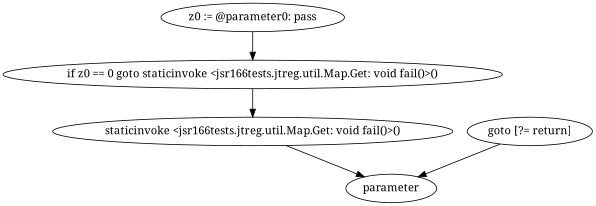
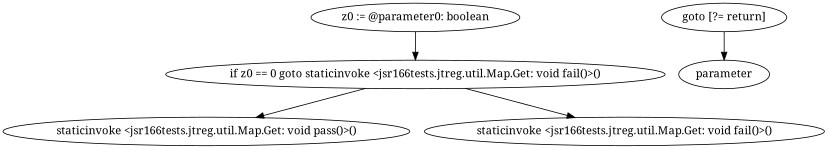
  digraph {
    fontname="Noto Serif"
    node [fontname="Noto Serif"]
    edge [fontname="Noto Serif"]
-   "z0 := @parameter0: boolean" [label="z0 := @parameter0: pass"]
+   "z0 := @parameter0: boolean"
    "if z0 == 0 goto staticinvoke <jsr166tests.jtreg.util.Map.Get: void fail()>()"
+   "staticinvoke <jsr166tests.jtreg.util.Map.Get: void pass()>()"
    "staticinvoke <jsr166tests.jtreg.util.Map.Get: void fail()>()"
    n5 [label=parameter]
    "goto [?= return]"
    "z0 := @parameter0: boolean" -> "if z0 == 0 goto staticinvoke <jsr166tests.jtreg.util.Map.Get: void fail()>()"
+   "if z0 == 0 goto staticinvoke <jsr166tests.jtreg.util.Map.Get: void fail()>()" -> "staticinvoke <jsr166tests.jtreg.util.Map.Get: void pass()>()"
    "if z0 == 0 goto staticinvoke <jsr166tests.jtreg.util.Map.Get: void fail()>()" -> "staticinvoke <jsr166tests.jtreg.util.Map.Get: void fail()>()"
-   "staticinvoke <jsr166tests.jtreg.util.Map.Get: void fail()>()" -> n5
    "goto [?= return]" -> n5
  }
